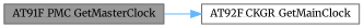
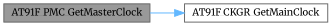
  digraph {
    rankdir=LR
    fontname=Merriweather
    node [fontname=Merriweather fontsize=10 shape=box style=filled]
    n1 [color=gray40 fillcolor=grey60 fontcolor=black height=0.2 label=AT91F_PMC_GetMasterClock width=0.4]
-   n2 [color=grey40 fillcolor=white height=0.2 label=AT92F_CKGR_GetMainClock width=0.4]
+   n2 [color=grey40 fillcolor=white height=0.2 label=AT91F_CKGR_GetMainClock width=0.4]
    n1 -> n2 [color=steelblue1 fontname=Merriweather fontsize=10 labelfontname=Helvetica labelfontsize=10 style=solid]
  }
